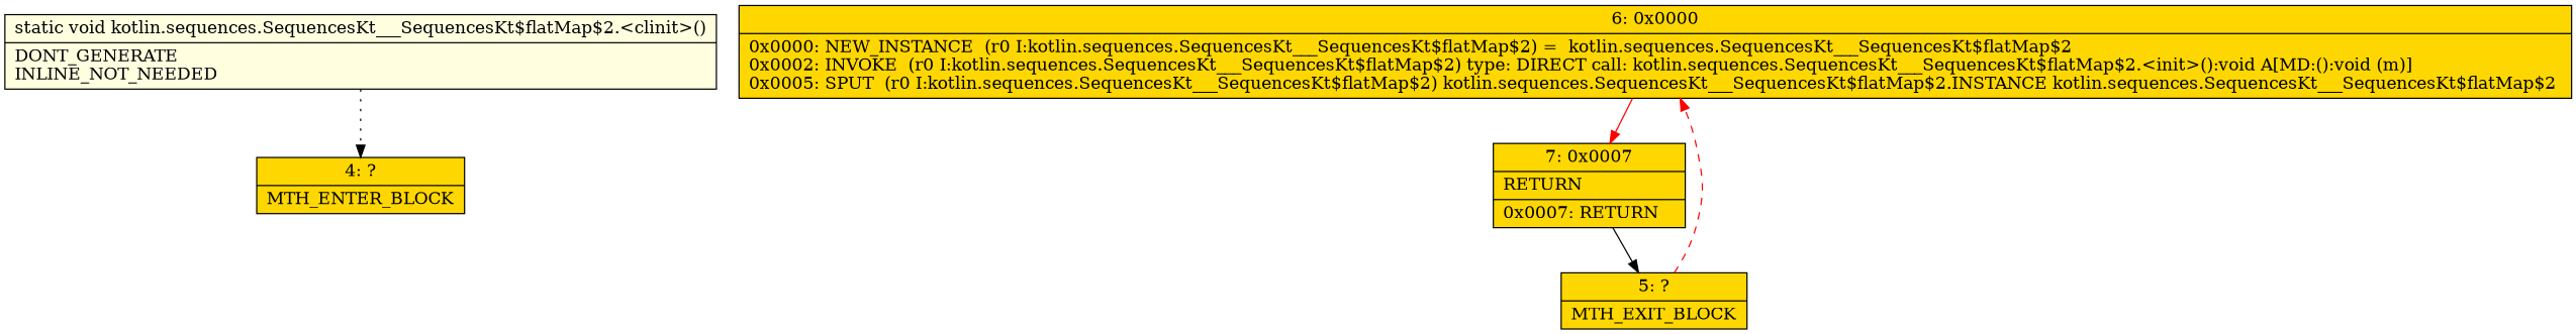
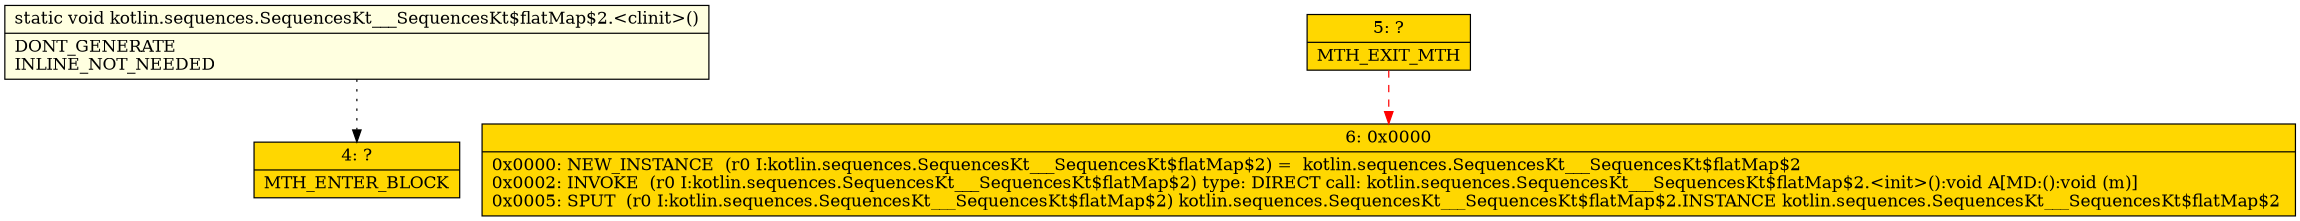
  digraph {
    node [fillcolor=gold shape=record style=filled]
    edge [color=red style=solid]
    n1 [label="{4\:\ ?|MTH_ENTER_BLOCK\l}"]
    n2 [label="{6\:\ 0x0000|0x0000: NEW_INSTANCE  (r0 I:kotlin.sequences.SequencesKt___SequencesKt$flatMap$2) =  kotlin.sequences.SequencesKt___SequencesKt$flatMap$2 \l0x0002: INVOKE  (r0 I:kotlin.sequences.SequencesKt___SequencesKt$flatMap$2) type: DIRECT call: kotlin.sequences.SequencesKt___SequencesKt$flatMap$2.\<init\>():void A[MD:():void (m)]\l0x0005: SPUT  (r0 I:kotlin.sequences.SequencesKt___SequencesKt$flatMap$2) kotlin.sequences.SequencesKt___SequencesKt$flatMap$2.INSTANCE kotlin.sequences.SequencesKt___SequencesKt$flatMap$2 \l}"]
-   n3 [label="{7\:\ 0x0007|RETURN\l|0x0007: RETURN   \l}"]
-   n4 [label="{5\:\ ?|MTH_EXIT_BLOCK\l}"]
+   n4 [label="{5\:\ ?|MTH_EXIT_MTH\l}"]
    n5 [fillcolor=lightyellow label="{static void kotlin.sequences.SequencesKt___SequencesKt$flatMap$2.\<clinit\>()  | DONT_GENERATE\lINLINE_NOT_NEEDED\l}"]
-   n2 -> n3
-   n3 -> n4 [color=black]
    n4 -> n2 [style=dashed]
    n5 -> n1 [color=black style=dotted]
  }
